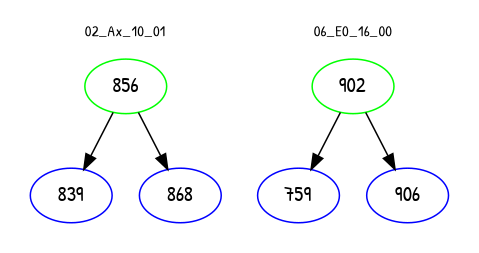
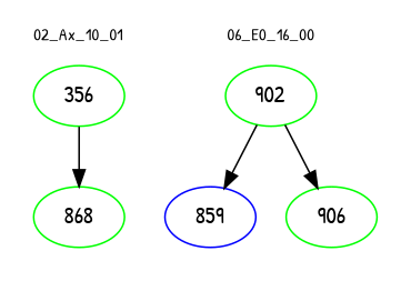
  digraph {
    fontname="Patrick Hand"
    node [color=blue fontname="Patrick Hand"]
    edge [color=black fontname="Patrick Hand"]
-   n1 [color=green label=856]
-   n2 [label=839]
-   n3 [label=868]
+   n1 [color=green label=356]
+   n3 [color=green label=868]
    n4 [color=green label=902]
-   n5 [label=759]
-   n6 [label=906]
+   n5 [label=859]
+   n6 [color=green label=906]
    subgraph cluster_1 {
      color=white
      fontsize=10
      label="02_Ax_10_01"
      n1
-     n2
      n3
    }
    subgraph cluster_2 {
      color=white
      fontsize=10
      label="06_E0_16_00"
      n4
      n5
      n6
    }
-   n1 -> n2
    n1 -> n3
    n4 -> n5
    n4 -> n6
  }
